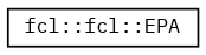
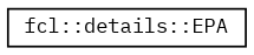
  digraph {
    rankdir=LR
    fontname="IBM Plex Mono"
-   n1 [color=black fillcolor=white fontname="IBM Plex Mono" fontsize=10 height=0.2 label="fcl::fcl::EPA" shape=record style=filled width=0.4]
+   n1 [color=black fillcolor=white fontname="IBM Plex Mono" fontsize=10 height=0.2 label="fcl::details::EPA" shape=record style=filled width=0.4]
  }
